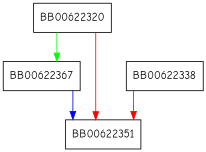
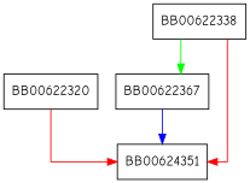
  digraph {
    fontname="Comic Neue"
    splines=ortho
    node [fontname="Comic Neue" shape=box]
    edge [color=red fontname="Comic Neue"]
    n1 [label=BB00622367]
    BB00622320
-   BB00622351
+   BB00622351 [label=BB00624351]
    BB00622338
    n1 -> BB00622351 [color=blue]
-   BB00622320 -> n1 [color=green]
+   BB00622338 -> n1 [color=green]
    BB00622320 -> BB00622351
    BB00622338 -> BB00622351
  }
